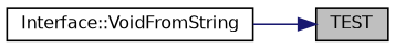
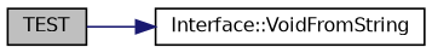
  digraph {
    rankdir=LR
    fontname="DejaVu Sans"
    node [color=black fontname="DejaVu Sans" fontsize=10 shape=record style=filled]
    n1 [fillcolor=grey75 fontcolor=black height=0.2 label=TEST width=0.4]
    n2 [fillcolor=white height=0.2 label="Interface::VoidFromString" width=0.4]
-   n2 -> n1 [color=midnightblue fontname="DejaVu Sans" fontsize=10 labelfontname=Helvetica labelfontsize=10 style=solid]
+   n1 -> n2 [color=midnightblue fontname="DejaVu Sans" fontsize=10 labelfontname=Helvetica labelfontsize=10 style=solid]
  }
